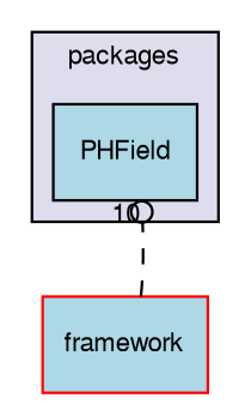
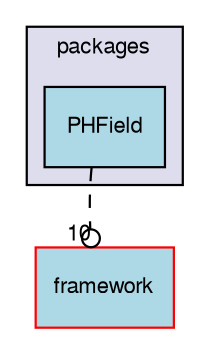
  digraph {
    compound=true
    node [fillcolor=lightblue fontname=FreeSans fontsize=10 shape=box style=filled]
    n1 [label=PHField pencolor=black]
    n2 [color=red label=framework]
    subgraph cluster_1 {
      bgcolor="#ddddee"
      fontname=FreeSans
      fontsize=10
      label=packages
      pencolor=black
      n1
    }
-   n2 -> n1 [headlabel=10 labeldistance=1.5 labelfontname=FreeSans labelfontsize=10 style=dashed arrowhead=odot]
+   n1 -> n2 [headlabel=10 labeldistance=1.5 labelfontname=FreeSans labelfontsize=10 style=dashed arrowhead=odot]
  }
